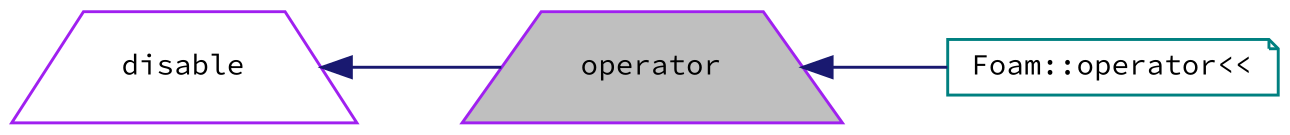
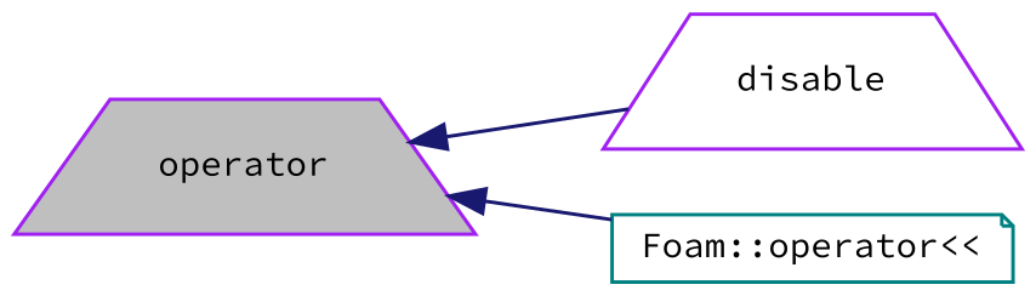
  digraph {
    fontname="Source Code Pro"
    rankdir=LR
    node [color=purple fontname="Source Code Pro" fontsize=10 shape=trapezium]
    edge [color=midnightblue dir=back fontname="Source Code Pro" fontsize=10 labelfontname=Helvetica labelfontsize=10 style=solid]
    n1 [fillcolor=grey75 fontcolor=black height=0.2 label=operator style=filled width=0.4]
    n2 [height=0.2 label=disable width=0.4]
    n3 [color=teal height=0.2 label="Foam::operator\<\<" shape=note width=0.4]
-   n2 -> n1
+   n1 -> n2
    n1 -> n3
  }
